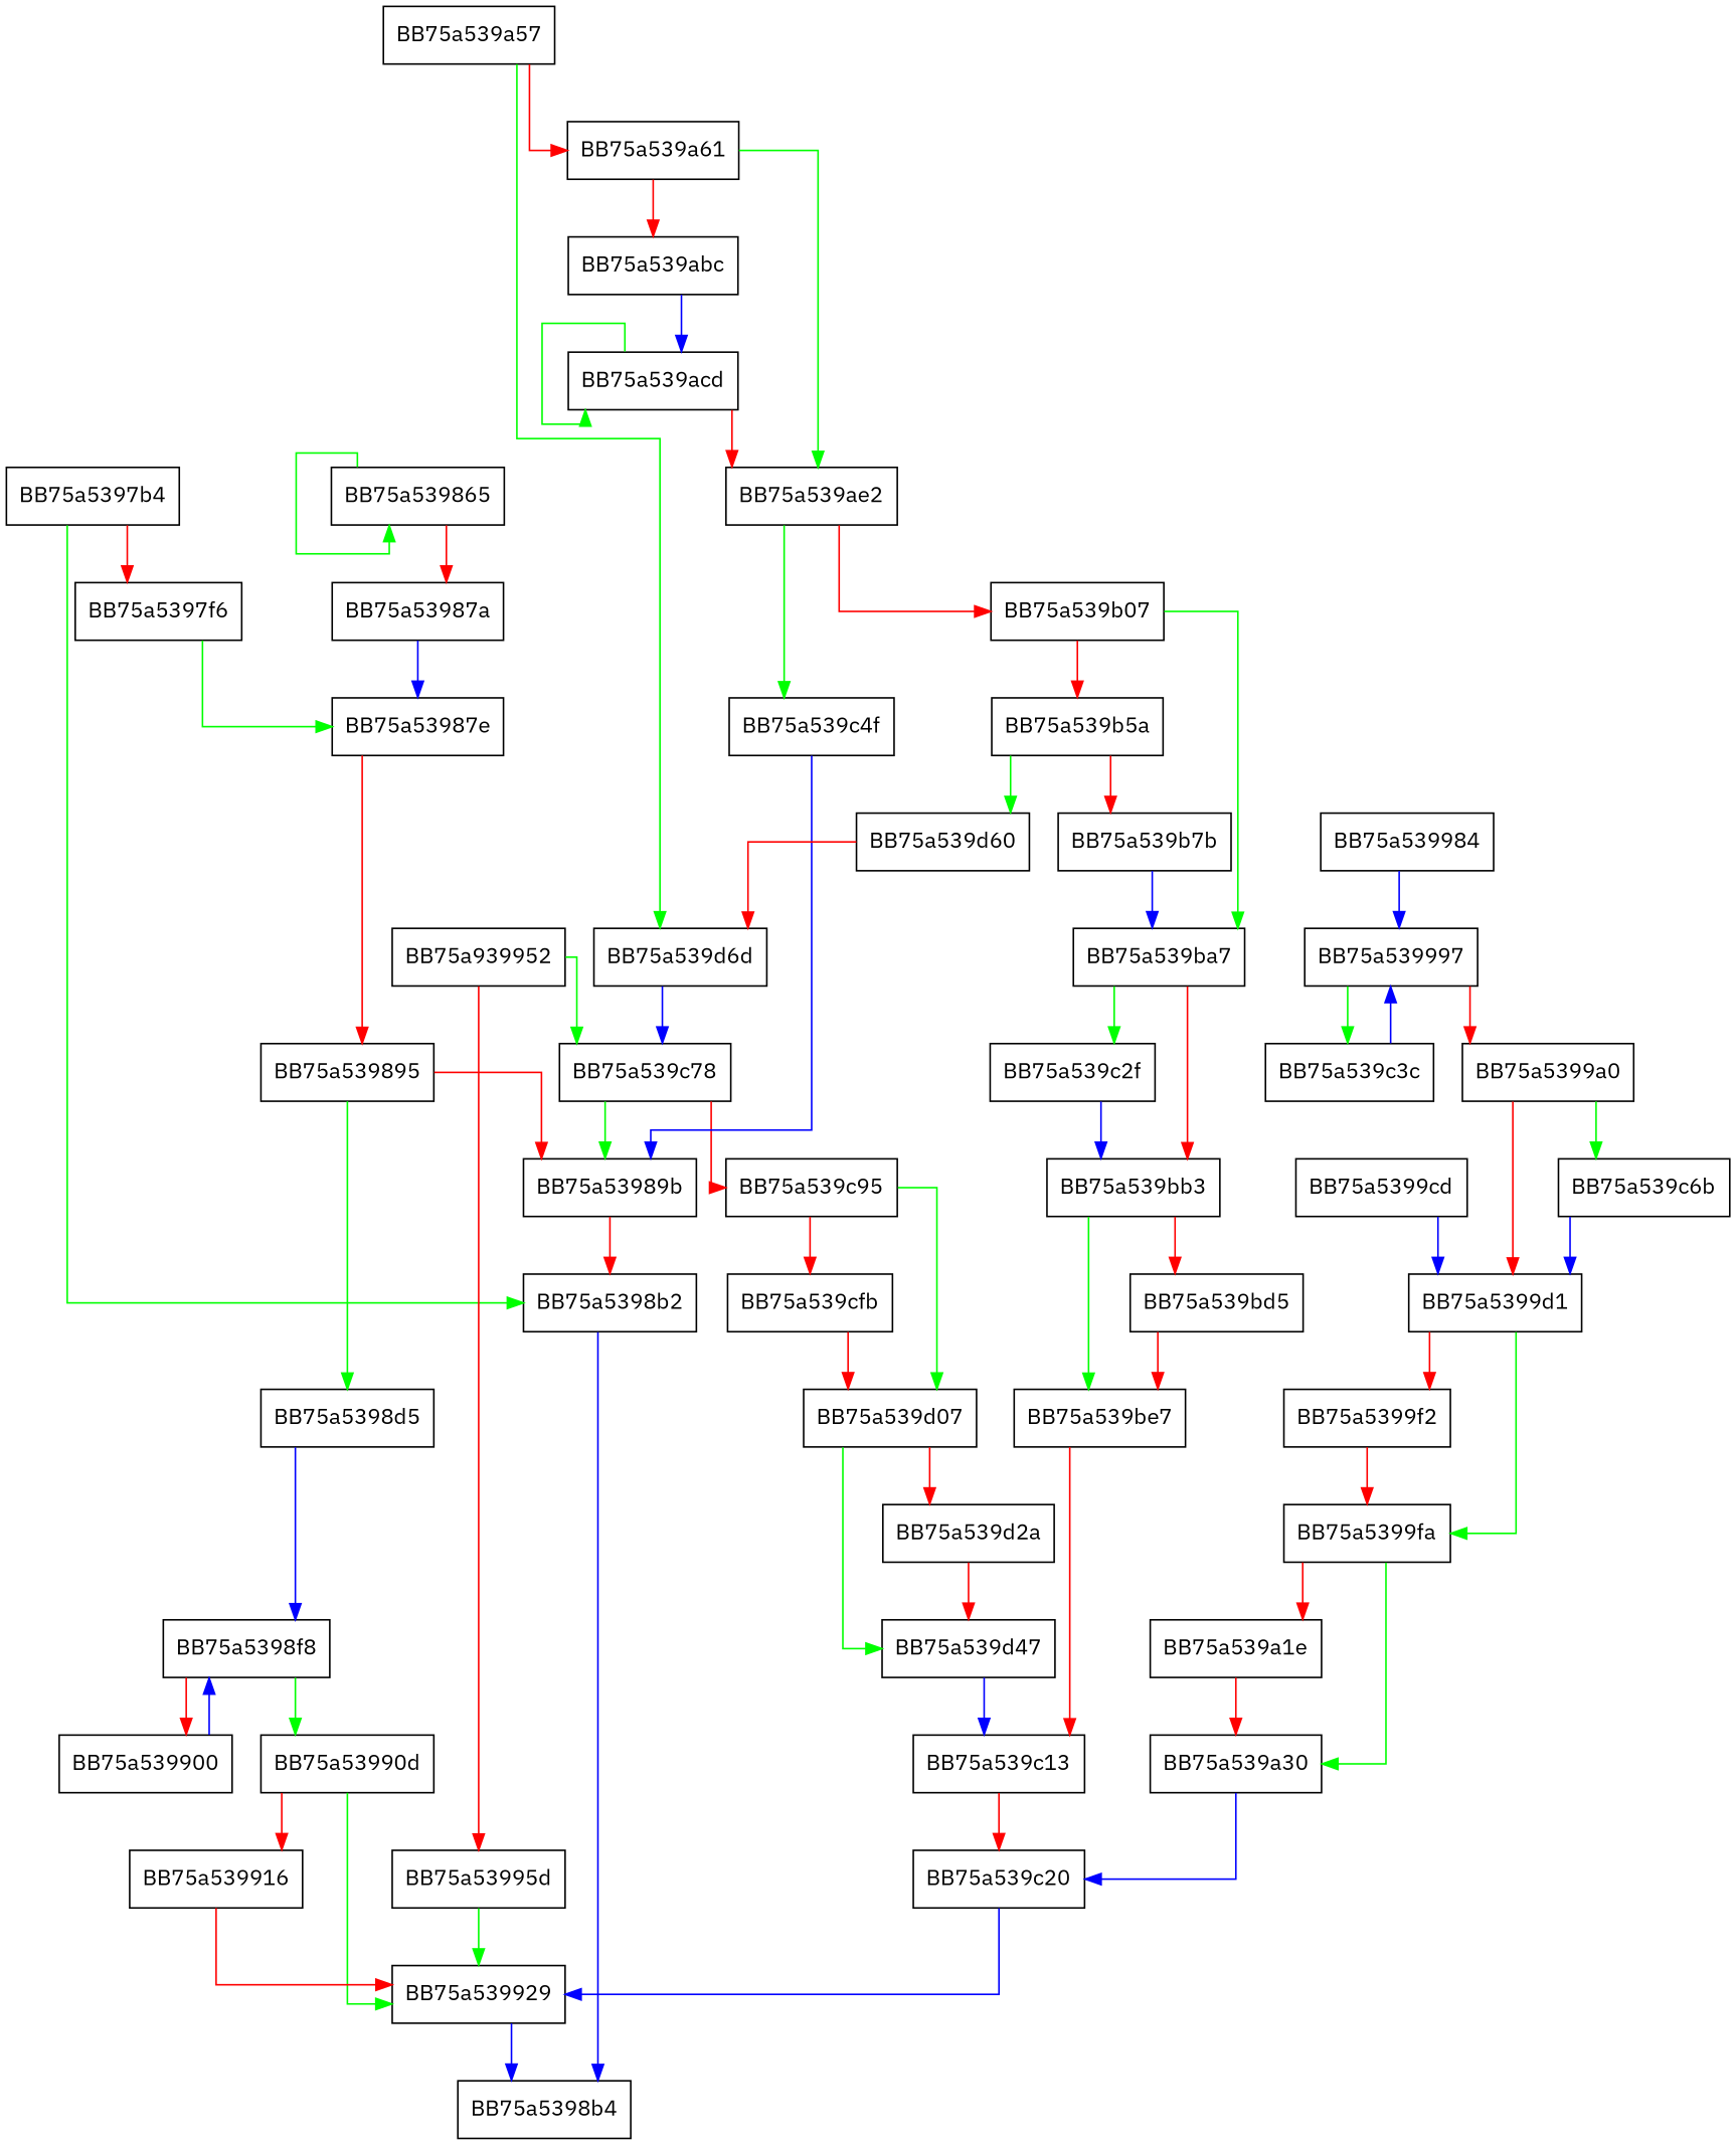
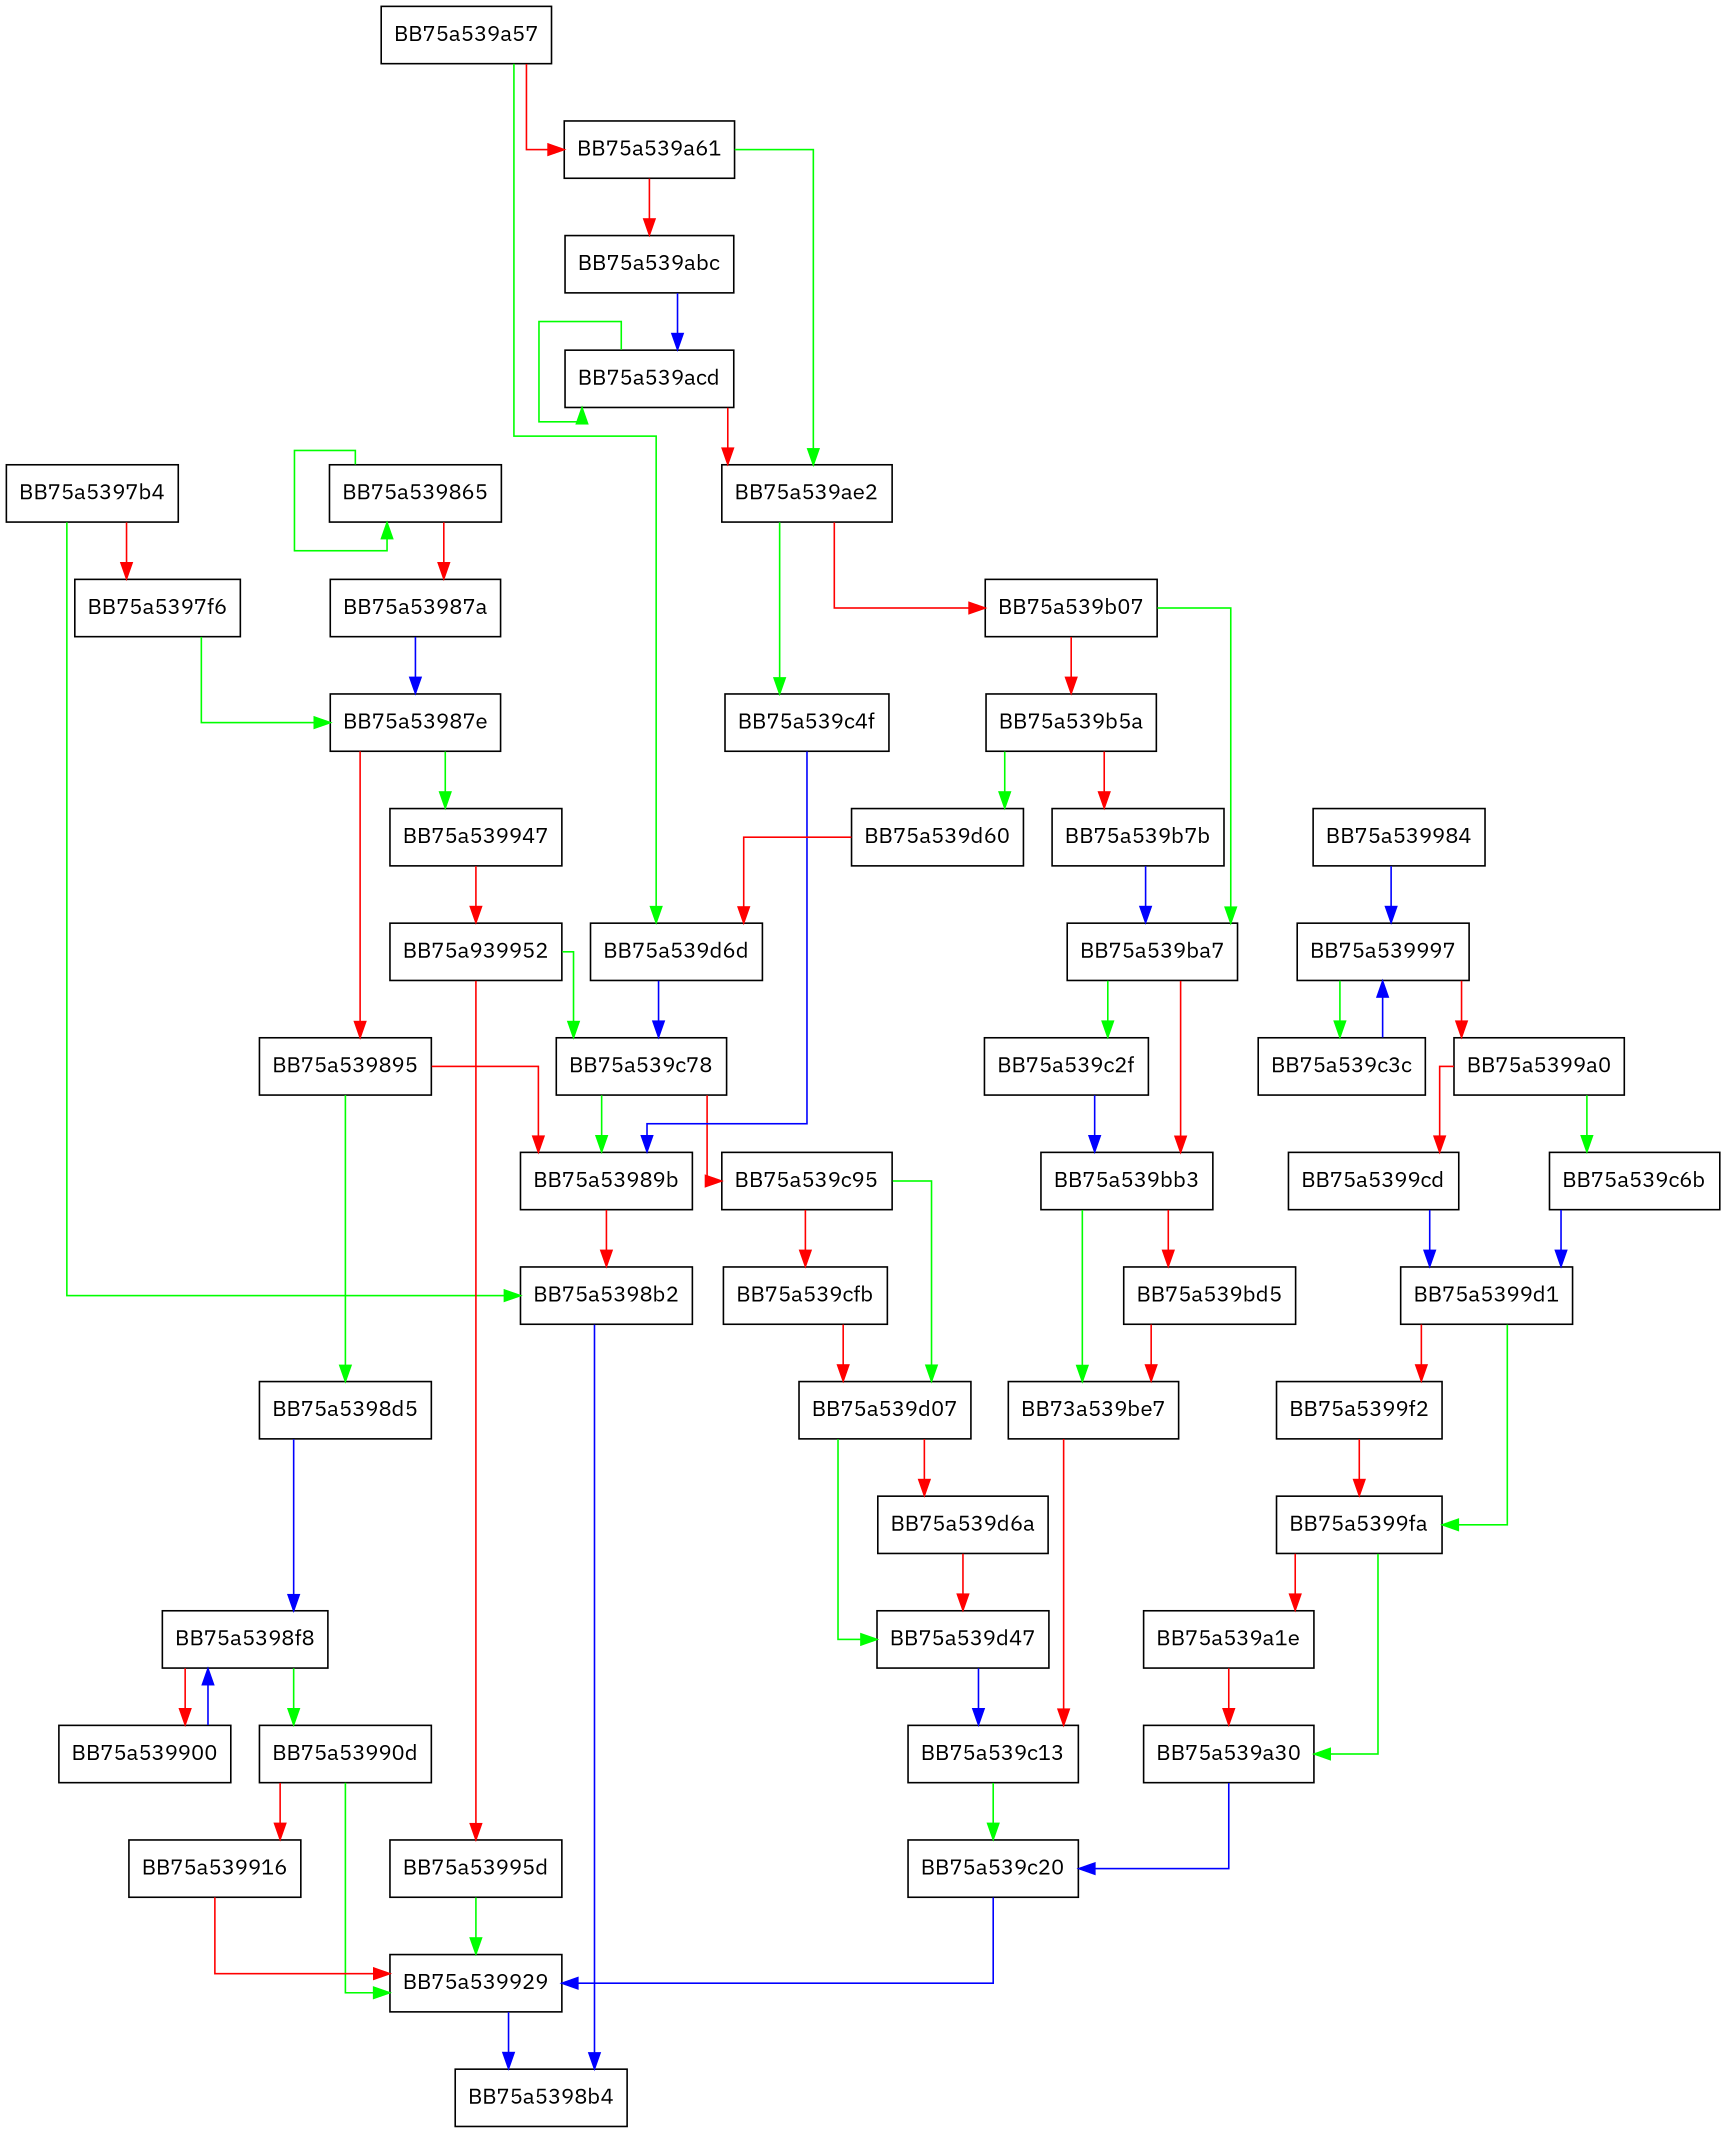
  digraph {
    fontname="IBM Plex Sans"
    splines=ortho
    node [fontname="IBM Plex Sans" shape=box]
    edge [color=red fontname="IBM Plex Sans"]
    BB75a5397b4
    BB75a5398b2
    BB75a5397f6
    BB75a5398b4
    BB75a53987e
+   BB75a539947
    BB75a539895
    n8 [label=BB75a939952]
    BB75a5398d5
    BB75a53989b
    BB75a539865
    BB75a53987a
    BB75a539a57
    BB75a539d6d
    BB75a539a61
    BB75a539c78
    BB75a53995d
    BB75a5398f8
    BB75a53990d
    BB75a539900
    BB75a539929
    BB75a539916
    BB75a539ae2
    BB75a539abc
    BB75a539c95
    BB75a539d07
    BB75a539cfb
    BB75a539984
    BB75a539997
    BB75a539c3c
    BB75a5399a0
    BB75a539c6b
    BB75a5399cd
    BB75a5399d1
    BB75a5399fa
    BB75a5399f2
    BB75a539a30
    BB75a539a1e
    BB75a539c20
    BB75a539c4f
    BB75a539b07
    BB75a539acd
    BB75a539ba7
    BB75a539b5a
    BB75a539c2f
    BB75a539bb3
    BB75a539d60
    BB75a539b7b
-   BB75a539be7
+   BB75a539be7 [label=BB73a539be7]
    BB75a539bd5
    BB75a539c13
    BB75a539d47
-   BB75a539d2a
+   BB75a539d2a [label=BB75a539d6a]
    BB75a5397b4 -> BB75a5398b2 [color=green]
    BB75a5397b4 -> BB75a5397f6
    BB75a5398b2 -> BB75a5398b4 [color=blue]
    BB75a5397f6 -> BB75a53987e [color=green]
+   BB75a53987e -> BB75a539947 [color=green]
    BB75a53987e -> BB75a539895
+   BB75a539947 -> n8
    BB75a539895 -> BB75a5398d5 [color=green]
    BB75a539895 -> BB75a53989b
    n8 -> BB75a539c78 [color=green]
    n8 -> BB75a53995d
    BB75a5398d5 -> BB75a5398f8 [color=blue]
    BB75a53989b -> BB75a5398b2
    BB75a539865 -> BB75a539865 [color=green]
    BB75a539865 -> BB75a53987a
    BB75a53987a -> BB75a53987e [color=blue]
    BB75a539a57 -> BB75a539d6d [color=green]
    BB75a539a57 -> BB75a539a61
    BB75a539d6d -> BB75a539c78 [color=blue]
    BB75a539a61 -> BB75a539ae2 [color=green]
    BB75a539a61 -> BB75a539abc
    BB75a539c78 -> BB75a53989b [color=green]
    BB75a539c78 -> BB75a539c95
    BB75a53995d -> BB75a539929 [color=green]
    BB75a5398f8 -> BB75a53990d [color=green]
    BB75a5398f8 -> BB75a539900
    BB75a53990d -> BB75a539929 [color=green]
    BB75a53990d -> BB75a539916
    BB75a539900 -> BB75a5398f8 [color=blue]
    BB75a539929 -> BB75a5398b4 [color=blue]
    BB75a539916 -> BB75a539929
    BB75a539ae2 -> BB75a539c4f [color=green]
    BB75a539ae2 -> BB75a539b07
    BB75a539abc -> BB75a539acd [color=blue]
    BB75a539c95 -> BB75a539d07 [color=green]
    BB75a539c95 -> BB75a539cfb
    BB75a539d07 -> BB75a539d47 [color=green]
    BB75a539d07 -> BB75a539d2a
    BB75a539cfb -> BB75a539d07
    BB75a539984 -> BB75a539997 [color=blue]
    BB75a539997 -> BB75a539c3c [color=green]
    BB75a539997 -> BB75a5399a0
    BB75a539c3c -> BB75a539997 [color=blue]
    BB75a5399a0 -> BB75a539c6b [color=green]
-   BB75a5399a0 -> BB75a5399d1
+   BB75a5399a0 -> BB75a5399cd
    BB75a539c6b -> BB75a5399d1 [color=blue]
    BB75a5399cd -> BB75a5399d1 [color=blue]
    BB75a5399d1 -> BB75a5399fa [color=green]
    BB75a5399d1 -> BB75a5399f2
    BB75a5399fa -> BB75a539a30 [color=green]
    BB75a5399fa -> BB75a539a1e
    BB75a5399f2 -> BB75a5399fa
    BB75a539a30 -> BB75a539c20 [color=blue]
    BB75a539a1e -> BB75a539a30
    BB75a539c20 -> BB75a539929 [color=blue]
    BB75a539c4f -> BB75a53989b [color=blue]
    BB75a539b07 -> BB75a539ba7 [color=green]
    BB75a539b07 -> BB75a539b5a
    BB75a539acd -> BB75a539ae2
    BB75a539acd -> BB75a539acd [color=green]
    BB75a539ba7 -> BB75a539c2f [color=green]
    BB75a539ba7 -> BB75a539bb3
    BB75a539b5a -> BB75a539d60 [color=green]
    BB75a539b5a -> BB75a539b7b
    BB75a539c2f -> BB75a539bb3 [color=blue]
    BB75a539bb3 -> BB75a539be7 [color=green]
    BB75a539bb3 -> BB75a539bd5
    BB75a539d60 -> BB75a539d6d
    BB75a539b7b -> BB75a539ba7 [color=blue]
    BB75a539be7 -> BB75a539c13
    BB75a539bd5 -> BB75a539be7
-   BB75a539c13 -> BB75a539c20
+   BB75a539c13 -> BB75a539c20 [color=green]
    BB75a539d47 -> BB75a539c13 [color=blue]
    BB75a539d2a -> BB75a539d47
  }
